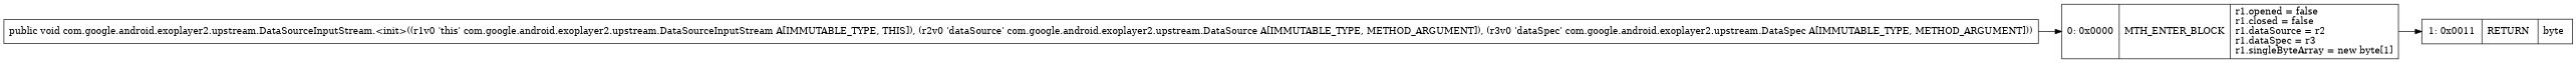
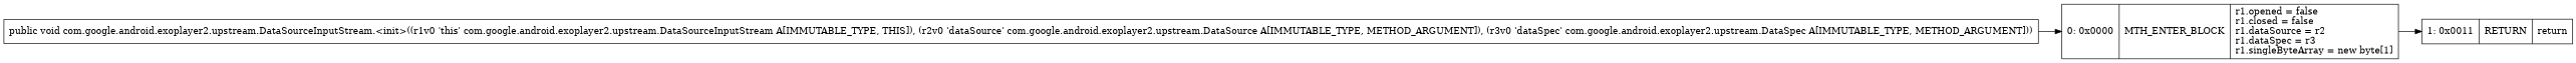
  digraph {
    rankdir=LR
    node [shape=record]
    n1 [label="{0\:\ 0x0000|MTH_ENTER_BLOCK\l|r1.opened = false\lr1.closed = false\lr1.dataSource = r2\lr1.dataSpec = r3\lr1.singleByteArray = new byte[1]\l}"]
-   n2 [label="{1\:\ 0x0011|RETURN\l|byte\l}"]
+   n2 [label="{1\:\ 0x0011|RETURN\l|return\l}"]
    n3 [label="{public void com.google.android.exoplayer2.upstream.DataSourceInputStream.\<init\>((r1v0 'this' com.google.android.exoplayer2.upstream.DataSourceInputStream A[IMMUTABLE_TYPE, THIS]), (r2v0 'dataSource' com.google.android.exoplayer2.upstream.DataSource A[IMMUTABLE_TYPE, METHOD_ARGUMENT]), (r3v0 'dataSpec' com.google.android.exoplayer2.upstream.DataSpec A[IMMUTABLE_TYPE, METHOD_ARGUMENT])) }"]
    n1 -> n2
    n3 -> n1
  }
